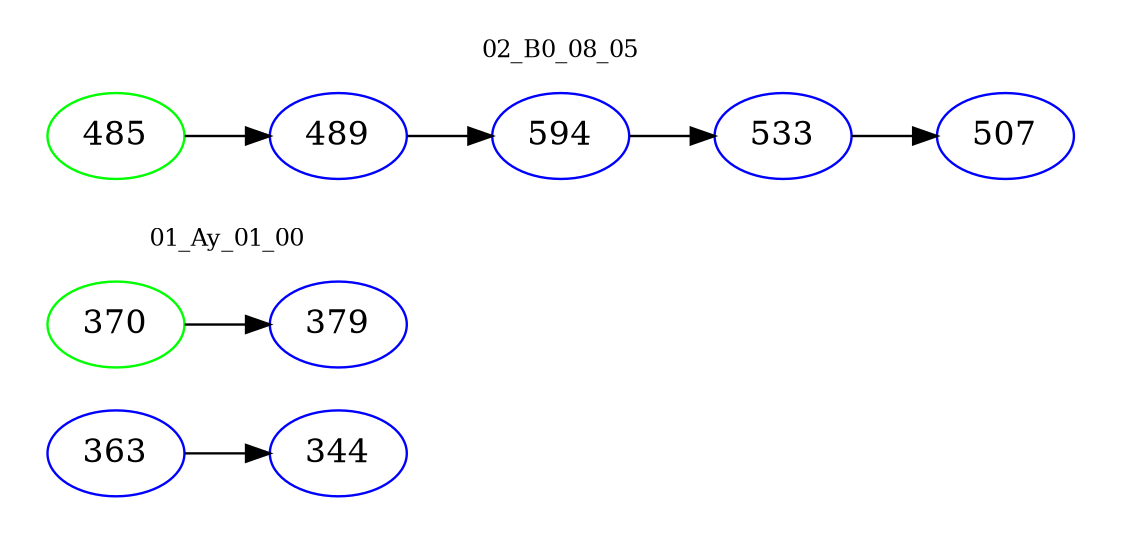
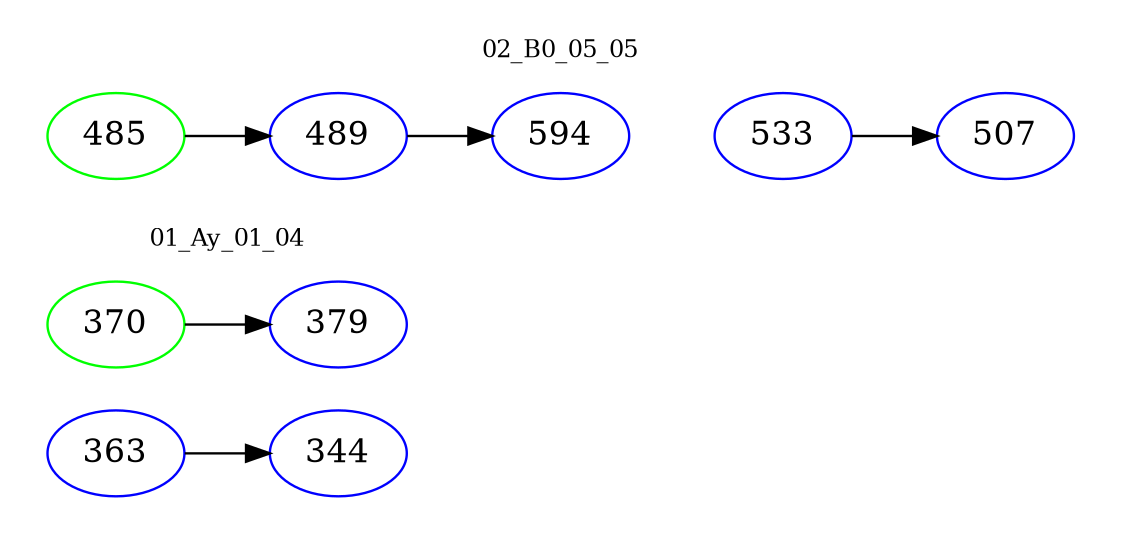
  digraph {
    rankdir=LR
    node [color=blue]
    edge [color=black]
    n1 [color=green label=370]
    n2 [label=379]
    n3 [label=363]
    n4 [label=344]
    n5 [color=green label=485]
    n6 [label=489]
    n7 [label=594]
    n8 [label=533]
    n9 [label=507]
    subgraph cluster_1 {
      color=white
      fontsize=10
-     label="01_Ay_01_00"
+     label="01_Ay_01_04"
      n1
      n2
      n3
      n4
    }
    subgraph cluster_2 {
      color=white
      fontsize=10
-     label="02_B0_08_05"
+     label="02_B0_05_05"
      n5
      n6
      n7
      n8
      n9
    }
    n1 -> n2
    n3 -> n4
    n5 -> n6
    n6 -> n7
-   n7 -> n8
    n8 -> n9
  }
